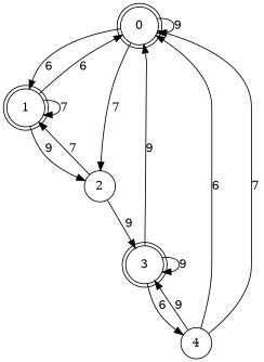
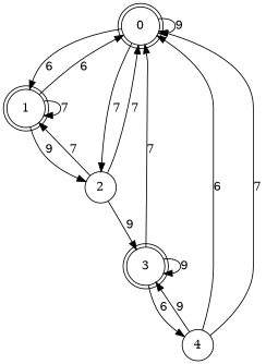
  digraph {
    node [shape=doublecircle]
    n1 [label=0]
    n2 [label=1]
    n3 [label=2 shape=circle]
    n4 [label=3]
    n5 [label=4 shape=circle]
    n1 -> n1 [label=9]
    n1 -> n2 [label=6]
    n1 -> n3 [label=7]
    n2 -> n1 [label=6]
    n2 -> n2 [label=7]
    n2 -> n3 [label=9]
+   n3 -> n1 [label=7]
    n3 -> n2 [label=7]
    n3 -> n4 [label=9]
-   n4 -> n1 [label=9]
+   n4 -> n1 [label=7]
    n4 -> n4 [label=9]
    n4 -> n5 [label=6]
    n5 -> n1 [label=6]
    n5 -> n1 [label=7]
    n5 -> n4 [label=9]
  }
